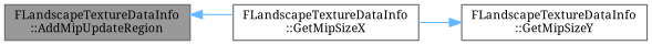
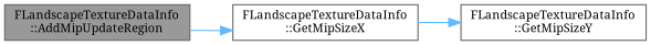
  digraph {
    fontname="Noto Serif"
    rankdir=LR
    node [color=grey40 fillcolor=white fontname="Noto Serif" fontsize=10 shape=box style=filled]
    edge [color=steelblue1 fontname="Noto Serif" fontsize=10 labelfontname=Helvetica labelfontsize=10 style=solid]
    n1 [color=gray40 fillcolor=grey60 fontcolor=black height=0.2 label="FLandscapeTextureDataInfo\l::AddMipUpdateRegion" width=0.4]
    n2 [height=0.2 label="FLandscapeTextureDataInfo\l::GetMipSizeX" width=0.4]
    n3 [height=0.2 label="FLandscapeTextureDataInfo\l::GetMipSizeY" width=0.4]
-   n2 -> n1
+   n1 -> n2
    n2 -> n3
  }
